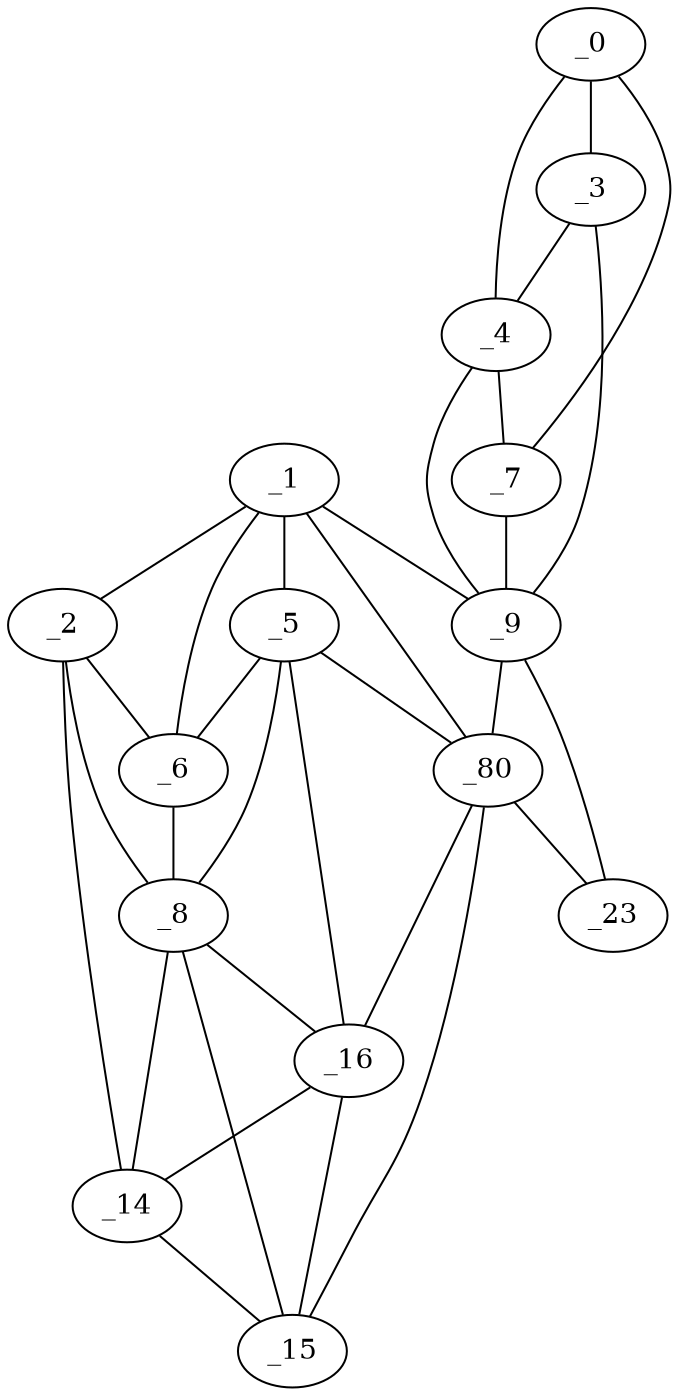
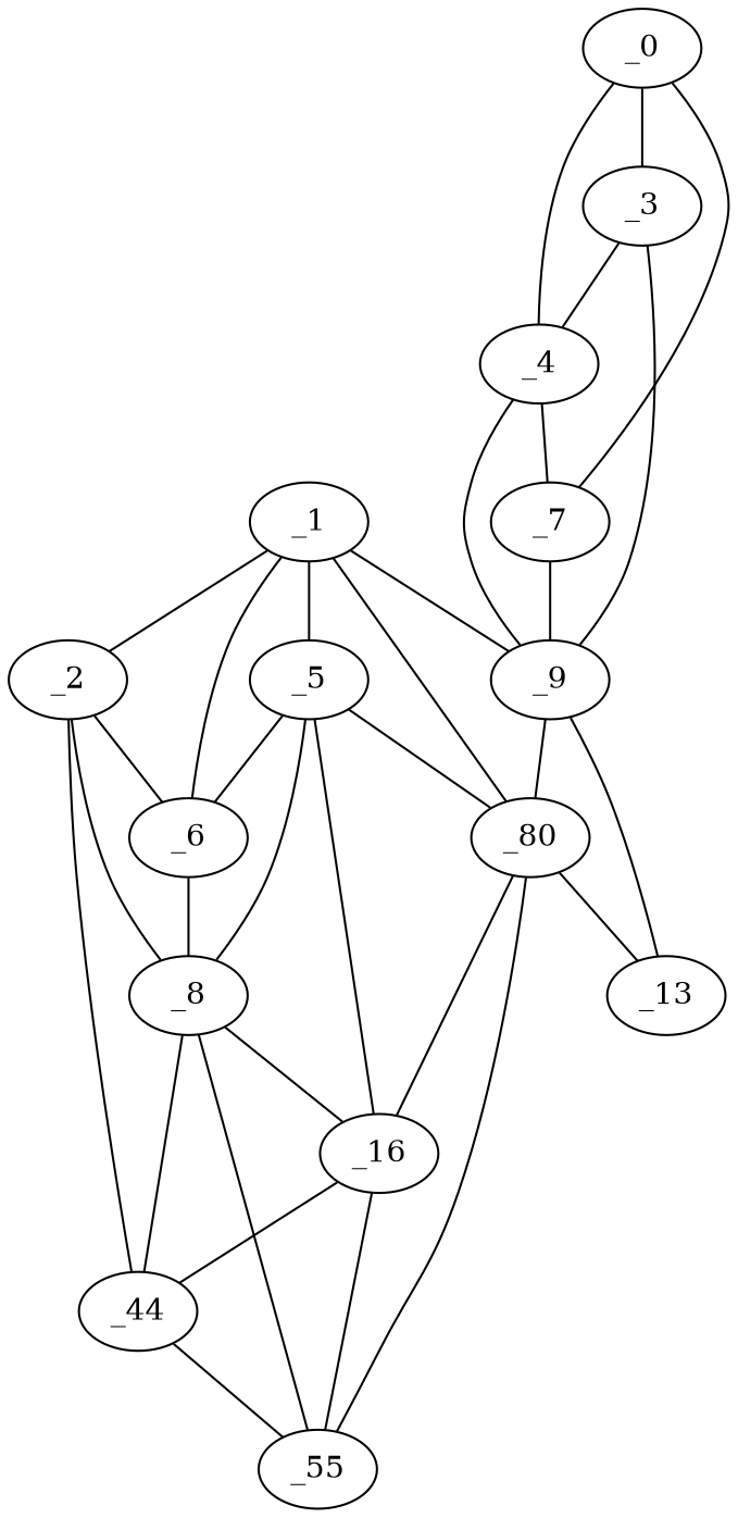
  graph {
    node [x=46]
    edge [valence=1]
    _0 [y=2]
    _3 [x=54 y=7]
    _4 [x=74 y=14]
    _7 [x=80 y=16]
    _1 [y=84]
    _2 [x=48 y=123]
    _5 [x=75 y=87]
    _6 [x=76 y=103]
    _9 [x=83 y=30]
    n10 [label=_80 x=83 y=70]
    _8 [x=82 y=108]
-   _14 [x=93 y=121]
+   _14 [x=93 y=121 label=_44]
    n13 [label=_16 x=89 y=110]
-   _13 [x=93 y=44 label=_23]
-   _15 [x=94 y=52]
+   _13 [x=93 y=44]
+   _15 [x=94 y=52 label=_55]
    _0 -- _3
    _0 -- _4 [valence=2]
    _0 -- _7
    _3 -- _4
    _3 -- _9 [valence=2]
    _4 -- _7
    _4 -- _9 [valence=2]
    _7 -- _9
    _1 -- _2
    _1 -- _5 [valence=2]
    _1 -- _6
    _1 -- _9
    _1 -- n10 [valence=2]
    _2 -- _6
    _2 -- _8 [valence=2]
    _2 -- _14
    _5 -- _6 [valence=2]
    _5 -- n10
    _5 -- _8 [valence=2]
    _5 -- n13 [valence=2]
    _6 -- _8 [valence=2]
    _9 -- n10 [valence=2]
    _9 -- _13 [valence=2]
    n10 -- n13 [valence=2]
    n10 -- _13
    n10 -- _15 [valence=2]
    _8 -- _14
    _8 -- n13 [valence=2]
    _8 -- _15
    _14 -- _15
    n13 -- _14 [valence=2]
    n13 -- _15
  }
